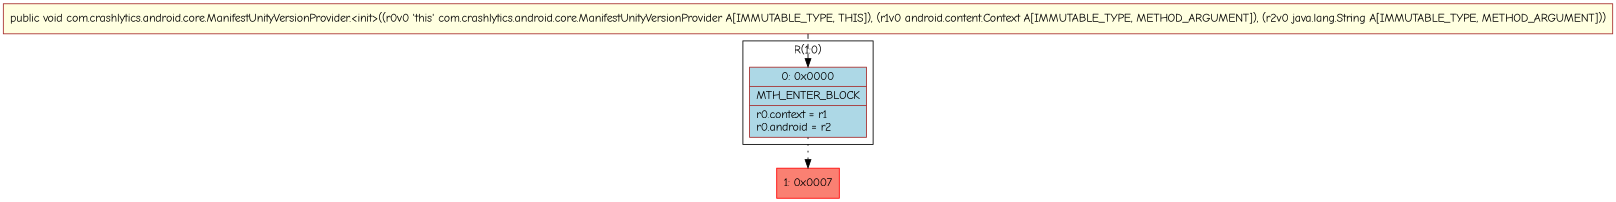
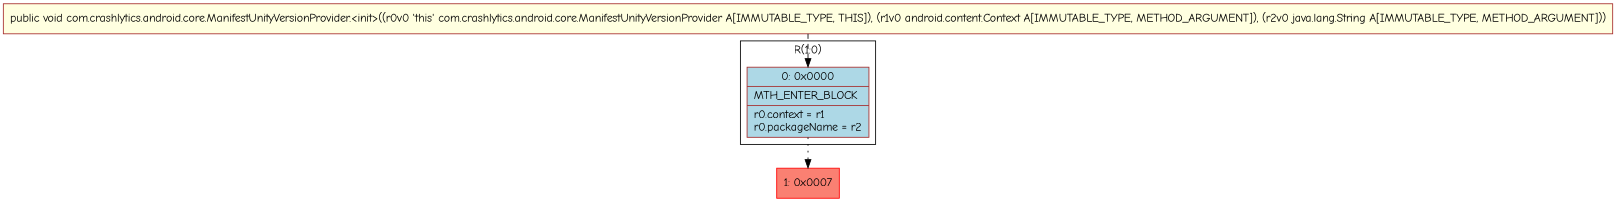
  digraph {
    fontname="Comic Neue"
    node [color=brown shape=record style=filled fontname="Comic Neue"]
    edge [fontname="Comic Neue"]
-   n1 [label="{0\:\ 0x0000|MTH_ENTER_BLOCK\l|r0.context = r1\lr0.android = r2\l}" fillcolor=lightblue]
+   n1 [label="{0\:\ 0x0000|MTH_ENTER_BLOCK\l|r0.context = r1\lr0.packageName = r2\l}" fillcolor=lightblue]
    n2 [color=red label="{1\:\ 0x0007}" fillcolor=salmon]
    n3 [label="{public void com.crashlytics.android.core.ManifestUnityVersionProvider.\<init\>((r0v0 'this' com.crashlytics.android.core.ManifestUnityVersionProvider A[IMMUTABLE_TYPE, THIS]), (r1v0 android.content.Context A[IMMUTABLE_TYPE, METHOD_ARGUMENT]), (r2v0 java.lang.String A[IMMUTABLE_TYPE, METHOD_ARGUMENT])) }" fillcolor=lightyellow]
    subgraph cluster_1 {
      label="R(1:0)"
      n1
    }
    n1 -> n2 [style=dotted]
    n3 -> n1 [style=dashed]
  }
